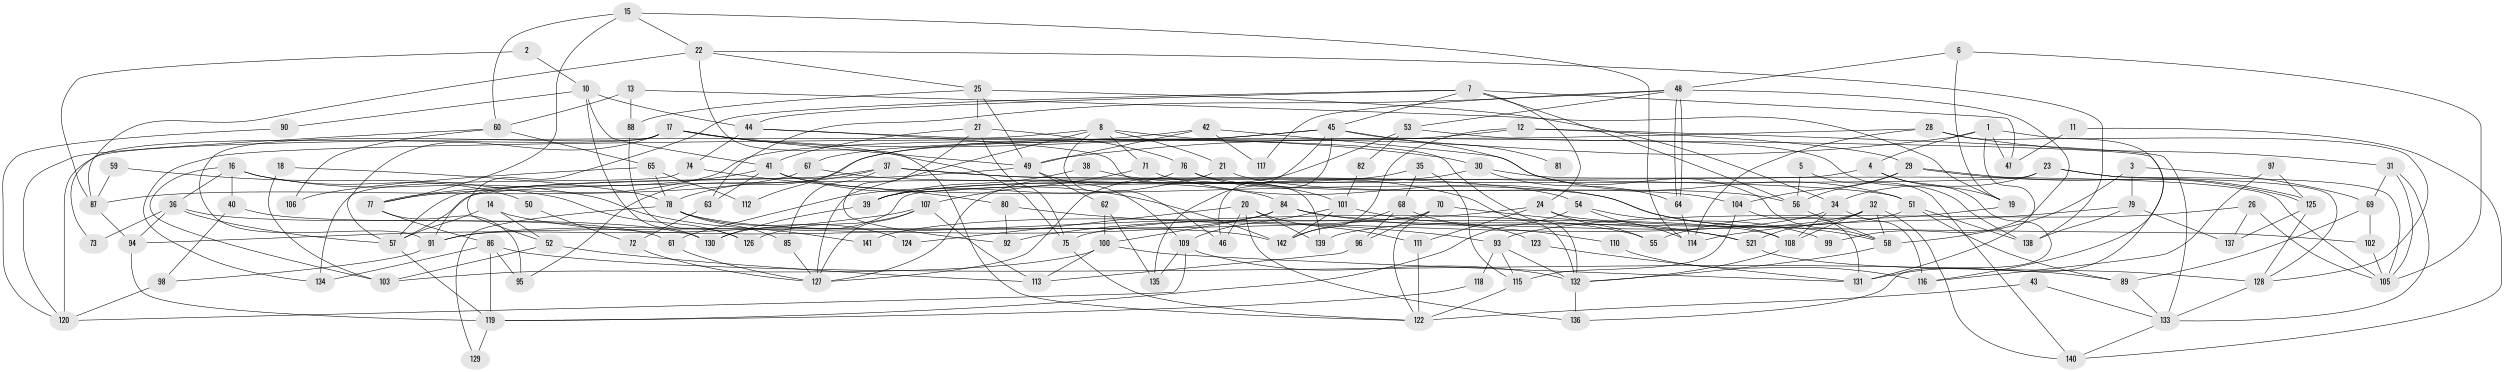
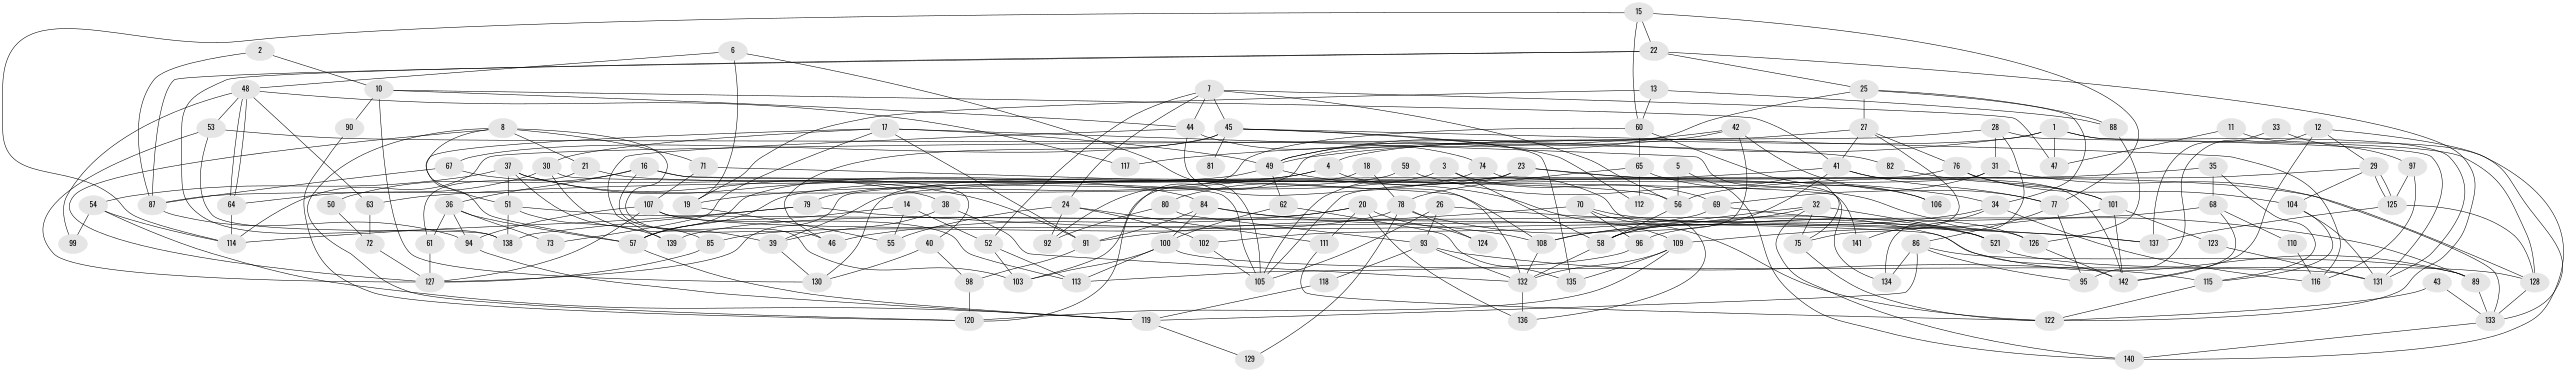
  graph {
    fontname=Oswald
    node [color=gray90 fontname=Oswald style=filled]
    edge [fontname=Oswald]
    1
    4
    47
    49
    128
    131
    19
    57
    136
    62
    109
    133
    2
    10
    87
    44
    41
    90
    130
    94
    3
    58
    69
    79
    132
    102
    89
    114
    138
    137
    55
    119
    5
    56
    140
    6
    48
    105
    64
    63
    117
    53
    99
    7
    24
    45
    52
    111
    92
    139
    74
    46
    116
    67
    81
    112
    135
    103
    113
    8
    21
    51
    71
    120
    127
    61
    108
    107
    30
    39
    100
    142
    77
    11
    12
    29
    95
    104
    125
    13
    60
    88
    65
    106
    126
    14
    15
    22
    25
    122
    86
    16
    36
    40
    50
    141
    73
    98
    72
    17
    75
    91
    18
    78
    124
    85
    129
    20
    34
    27
    23
    76
    26
    93
    115
    118
    101
    28
    31
    134
    32
    n122 [label=521]
+   33
    97
    35
    68
    96
    110
    37
    54
    38
    42
    43
    80
    84
    82
    59
    70
    123
    1 -- 4
    1 -- 47
    1 -- 49
    1 -- 128
    1 -- 131
    4 -- 19
    4 -- 57
    4 -- 136
    49 -- 57
    49 -- 62
    49 -- 109
    128 -- 133
    19 -- 55
    57 -- 119
    62 -- 135
    62 -- 100
    109 -- 132
    109 -- 135
    109 -- 120
    133 -- 140
    2 -- 10
    2 -- 87
    10 -- 44
    10 -- 41
    10 -- 90
    10 -- 130
    87 -- 94
    44 -- 132
    44 -- 139
    44 -- 74
    41 -- 58
    41 -- 63
    41 -- 142
    41 -- 77
    90 -- 120
    94 -- 119
    3 -- 58
    3 -- 69
    3 -- 79
    58 -- 132
    69 -- 102
    69 -- 89
    79 -- 114
    79 -- 138
    79 -- 137
    132 -- 136
    102 -- 105
    89 -- 133
    119 -- 129
    5 -- 56
    5 -- 140
    56 -- 58
    6 -- 19
    6 -- 48
    6 -- 105
    48 -- 64
    48 -- 64
    48 -- 63
    48 -- 117
    48 -- 53
    48 -- 99
    64 -- 114
    63 -- 72
    53 -- 138
    53 -- 127
    53 -- 82
    7 -- 47
    7 -- 44
    7 -- 56
    7 -- 24
    7 -- 45
    7 -- 52
    24 -- 102
    24 -- 55
    24 -- 111
    24 -- 92
    45 -- 46
    45 -- 116
    45 -- 67
    45 -- 81
    45 -- 112
    45 -- 135
    52 -- 103
    52 -- 113
    111 -- 122
    74 -- 134
    74 -- 80
    67 -- 87
    67 -- 84
    8 -- 46
    8 -- 21
    8 -- 51
    8 -- 71
    8 -- 120
    8 -- 127
    21 -- 56
    21 -- 61
    51 -- 89
    51 -- 138
    51 -- 139
    71 -- 108
    71 -- 107
    61 -- 127
    108 -- 132
    107 -- 94
    107 -- 113
    107 -- 127
    107 -- 126
    30 -- 105
    30 -- 64
    30 -- 39
    39 -- 130
    100 -- 131
    100 -- 103
    100 -- 113
    77 -- 95
    77 -- 86
    11 -- 47
    11 -- 140
    12 -- 133
    12 -- 142
    12 -- 29
    12 -- 95
    29 -- 56
    29 -- 104
    29 -- 125
    29 -- 125
    104 -- 131
    104 -- 115
    125 -- 128
    125 -- 137
    13 -- 19
    13 -- 60
    13 -- 88
    60 -- 120
    60 -- 65
    60 -- 106
    88 -- 126
    65 -- 112
    65 -- 106
    65 -- 78
+   126 -- 142
    14 -- 57
    14 -- 55
    14 -- 52
    15 -- 114
    15 -- 77
    15 -- 60
    15 -- 22
    22 -- 87
    22 -- 138
    22 -- 25
    22 -- 122
    25 -- 49
    25 -- 88
    25 -- 34
    25 -- 27
    86 -- 89
    86 -- 119
    86 -- 95
    86 -- 134
    16 -- 103
    16 -- 36
    16 -- 40
    16 -- 50
    16 -- 141
    36 -- 57
    36 -- 94
    36 -- 61
    36 -- 73
    40 -- 130
    40 -- 98
    50 -- 72
    98 -- 120
    72 -- 127
    17 -- 49
    17 -- 57
    17 -- 30
    17 -- 73
    17 -- 75
    17 -- 91
    75 -- 122
    91 -- 98
    18 -- 103
    18 -- 78
    78 -- 142
    78 -- 124
    78 -- 85
    78 -- 129
    85 -- 127
    20 -- 136
    20 -- 111
    20 -- 139
    20 -- 46
    20 -- 124
    34 -- 116
    34 -- 108
    34 -- 141
    27 -- 41
    27 -- 92
    27 -- 75
    27 -- 76
    23 -- 128
    23 -- 130
    23 -- 105
    23 -- 34
    76 -- 127
    76 -- 104
    76 -- 101
    26 -- 137
    26 -- 105
    26 -- 93
    93 -- 132
    93 -- 115
    93 -- 118
    115 -- 122
    118 -- 119
    101 -- 109
    101 -- 142
    101 -- 123
    28 -- 131
    28 -- 114
    28 -- 31
    28 -- 134
    31 -- 133
    31 -- 69
    31 -- 105
    32 -- 58
    32 -- 140
    32 -- 108
    32 -- 75
    32 -- n122
    n122 -- 128
+   33 -- 137
+   33 -- 97
    97 -- 116
    97 -- 125
    35 -- 39
    35 -- 115
    35 -- 68
    68 -- 142
    68 -- 96
    68 -- 110
    96 -- 113
    110 -- 116
    37 -- 51
    37 -- 91
-   37 -- 78
+   37 -- 38
    37 -- 85
    37 -- 54
    54 -- 114
    54 -- 119
    54 -- 99
    38 -- 132
    38 -- 39
    42 -- 49
    42 -- 58
    42 -- 117
    42 -- 77
    43 -- 133
    43 -- 122
    80 -- 92
    80 -- 93
    84 -- 108
    84 -- 100
    84 -- 91
    84 -- n122
    82 -- 101
    59 -- 87
    59 -- 126
    70 -- 122
    70 -- 91
    70 -- n122
    70 -- 96
    123 -- 131
  }
